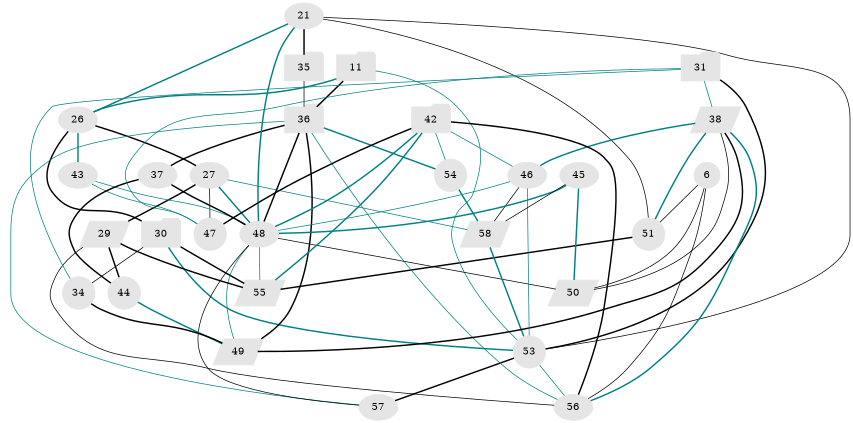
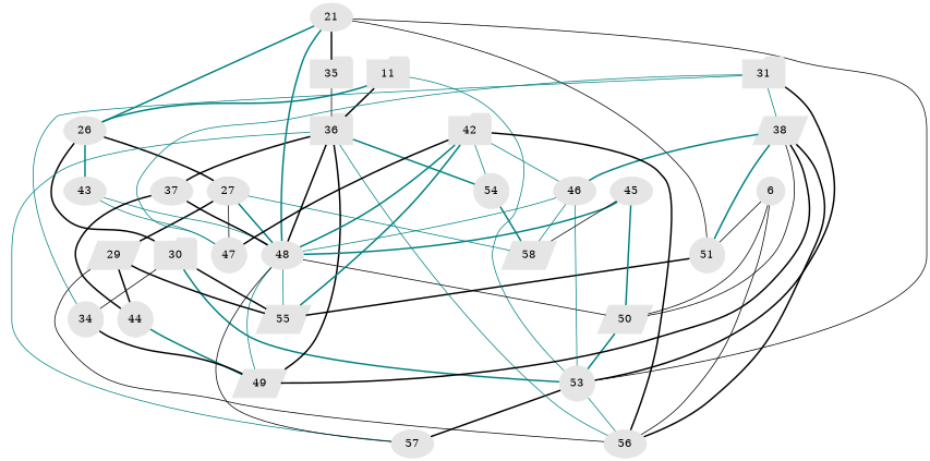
  graph {
    node [color=gray90 shape=ellipse style=filled]
    edge [color=black style=bold]
    50 [shape=parallelogram super="+23"]
    53 [shape=circle super="+28+40"]
    6 [shape=circle]
    51 [shape=circle]
    56 [super="+41"]
    55 [shape=parallelogram super="+24"]
    26 [super="+9"]
    27 [super="+25+18"]
    30 [shape=folder]
    43
    11 [shape=folder]
    36 [shape=folder super="+8+33"]
    48 [super="+7+22+12"]
    49 [shape=parallelogram super="+4+39"]
    37
    54 [shape=circle]
    57
    44 [shape=circle super="+14"]
    21 [super="+17"]
    35 [shape=folder]
    29 [shape=parallelogram]
    47 [shape=circle]
    58 [shape=parallelogram super="+52"]
    34 [shape=circle]
    31 [shape=folder]
    38 [shape=parallelogram super="+13"]
    46 [super="+15"]
    42 [shape=folder super="+20"]
    45
-   58 -- 53 [color=teal]
+   50 -- 53 [color=teal]
    53 -- 56 [color=teal style=solid weight=2]
    53 -- 57 [weight=2]
    6 -- 50 [style=solid]
    6 -- 51 [style=solid]
    6 -- 56 [style=solid weight=2]
    51 -- 55
    26 -- 27
    26 -- 30
    26 -- 43 [color=teal weight=2]
    27 -- 48 [color=teal weight=3]
    27 -- 29
    27 -- 47 [style=solid]
    27 -- 58 [color=teal style=solid weight=2]
    30 -- 53 [color=teal]
    30 -- 55
    30 -- 34 [style=solid]
    43 -- 48 [color=teal style=solid]
    43 -- 47 [color=teal style=solid]
    11 -- 53 [color=teal style=solid]
    11 -- 26 [color=teal]
    11 -- 36
    36 -- 56 [color=teal style=solid]
    36 -- 48
    36 -- 49 [weight=2]
    36 -- 37
    36 -- 54 [color=teal]
    36 -- 57 [color=teal style=solid]
    48 -- 50 [style=solid]
    48 -- 55 [color=teal style=solid weight=2]
    48 -- 49 [color=teal style=solid]
    48 -- 57 [style=solid]
    37 -- 48
    37 -- 44 [weight=2]
    54 -- 58 [color=teal weight=2]
    44 -- 49 [color=teal weight=2]
    21 -- 53 [style=solid weight=2]
    21 -- 51 [style=solid]
    21 -- 26 [color=teal]
    21 -- 48 [color=teal weight=2]
    21 -- 35 [weight=2]
    35 -- 36 [style=solid weight=2]
    29 -- 56 [style=solid]
    29 -- 55
    29 -- 44
    34 -- 49 [weight=2]
    31 -- 53
    31 -- 47 [color=teal style=solid]
    31 -- 34 [color=teal style=solid]
    31 -- 38 [color=teal style=solid]
    38 -- 50 [style=solid]
    38 -- 51 [color=teal]
-   38 -- 56 [color=teal]
+   38 -- 56
    38 -- 49
    38 -- 46 [color=teal]
    46 -- 53 [color=teal style=solid weight=2]
    46 -- 48 [color=teal style=solid]
-   46 -- 58 [style=solid]
+   46 -- 58 [color=teal style=solid]
    42 -- 56
    42 -- 55 [color=teal]
    42 -- 48 [color=teal]
    42 -- 54 [color=teal style=solid]
    42 -- 47
    42 -- 46 [color=teal style=solid]
    45 -- 50 [color=teal weight=2]
    45 -- 48 [color=teal]
    45 -- 58 [style=solid]
  }
